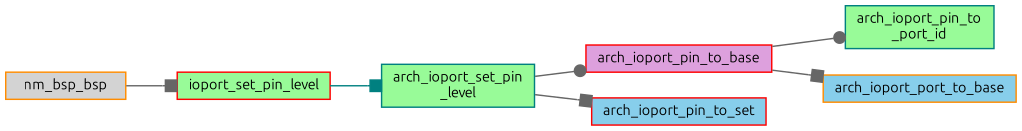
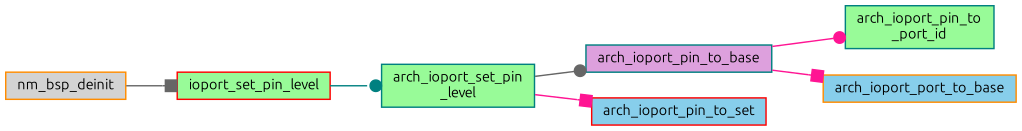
  digraph {
    fontname=Ubuntu
    rankdir=LR
    node [color=red fillcolor=palegreen fontname=Ubuntu fontsize=10 shape=box style=filled]
    edge [arrowhead=box color=gray40 fontname=Ubuntu fontsize=10 labelfontname=FreeSans labelfontsize=10 style=solid]
-   n1 [color=darkorange fillcolor=lightgrey fontcolor=black height=0.2 label=nm_bsp_bsp width=0.4]
+   n1 [color=darkorange fillcolor=lightgrey fontcolor=black height=0.2 label=nm_bsp_deinit width=0.4]
    n2 [height=0.2 label=ioport_set_pin_level width=0.4]
    n3 [color=teal height=0.2 label="arch_ioport_set_pin\l_level" width=0.4]
-   n4 [fillcolor=plum height=0.2 label=arch_ioport_pin_to_base width=0.4]
+   n4 [color=teal fillcolor=plum height=0.2 label=arch_ioport_pin_to_base width=0.4]
    n5 [fillcolor=skyblue height=0.2 label=arch_ioport_pin_to_set width=0.4]
    n6 [color=teal height=0.2 label="arch_ioport_pin_to\l_port_id" width=0.4]
    n7 [color=darkorange fillcolor=skyblue height=0.2 label=arch_ioport_port_to_base width=0.4]
    n1 -> n2
-   n2 -> n3 [color=teal]
+   n2 -> n3 [arrowhead=dot color=teal]
    n3 -> n4 [arrowhead=dot]
-   n3 -> n5
-   n4 -> n6 [arrowhead=dot]
-   n4 -> n7
+   n3 -> n5 [color=deeppink]
+   n4 -> n6 [arrowhead=dot color=deeppink]
+   n4 -> n7 [color=deeppink]
  }
